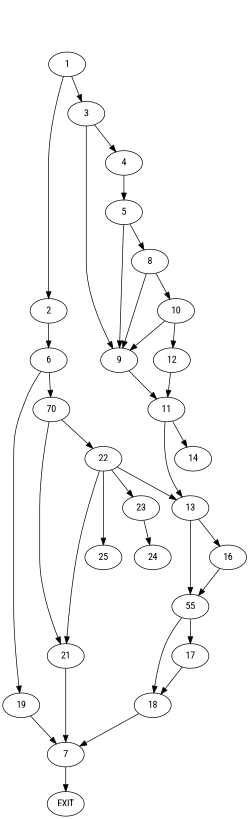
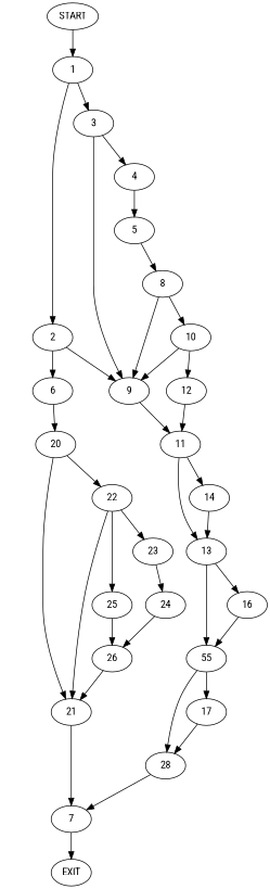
  digraph {
    fontname="Roboto Condensed"
    node [fontname="Roboto Condensed"]
    edge [fontname="Roboto Condensed"]
+   n1 [label=START]
    1
    2
    3
    n5 [label=EXIT]
    6
    4
    9
-   19
-   20 [label=70]
+   20
    7
    5
    8
    10
    11
    21
    22
    12
    13
    14
    n21 [label=55]
    16
    17
-   18
+   18 [label=28]
    23
    25
    24
+   26
+   n1 -> 1
    1 -> 2
    1 -> 3
    2 -> 6
    3 -> 4
    3 -> 9
-   6 -> 19
    6 -> 20
    4 -> 5
    9 -> 11
-   19 -> 7
    20 -> 21
    20 -> 22
    7 -> n5
-   5 -> 9
+   2 -> 9
    5 -> 8
    8 -> 9
    8 -> 10
    10 -> 9
    10 -> 12
    11 -> 13
    11 -> 14
    21 -> 7
    22 -> 21
    22 -> 23
    22 -> 25
    12 -> 11
    13 -> n21
    13 -> 16
-   22 -> 13
+   14 -> 13
    n21 -> 17
    n21 -> 18
    16 -> n21
    17 -> 18
    18 -> 7
    23 -> 24
+   25 -> 26
+   24 -> 26
+   26 -> 21
  }
